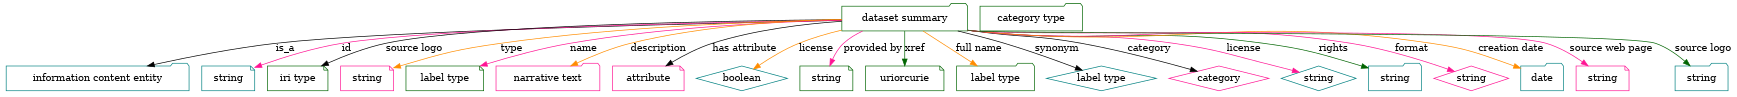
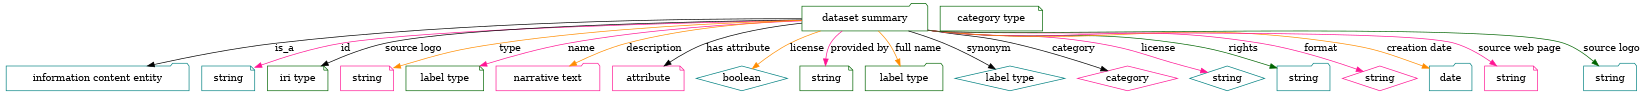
  digraph {
    node [color=teal shape=folder]
    edge [color=deeppink style=solid]
    n1 [color=darkgreen height=0.5 label="dataset summary" width=2.5456]
    "information content entity" [height=0.5 width=3.7011]
    n3 [height=0.5 label=string shape=note width=1.0652]
    n4 [color=darkgreen height=0.5 label="iri type" shape=note width=1.2277]
    n5 [color=deeppink height=0.5 label=string shape=note width=1.0652]
    n6 [color=darkgreen height=0.5 label="label type" shape=note width=1.5707]
    n7 [color=deeppink height=0.5 label="narrative text" width=2.0943]
    n8 [color=deeppink height=0.5 label=attribute shape=note width=1.4443]
    n9 [height=0.5 label=boolean shape=diamond width=1.2999]
    n10 [color=darkgreen height=0.5 label=string shape=note width=1.0652]
-   n11 [color=darkgreen height=0.5 label=uriorcurie shape=note width=1.5887]
    n12 [color=darkgreen height=0.5 label="label type" width=1.5707]
    n13 [height=0.5 label="label type" shape=diamond width=1.5707]
    category [color=deeppink height=0.5 shape=diamond width=1.4263]
    n15 [height=0.5 label=string shape=diamond width=1.0652]
    n16 [height=0.5 label=string width=1.0652]
    n17 [color=deeppink height=0.5 label=string shape=diamond width=1.0652]
    n18 [height=0.5 label=date width=0.86659]
    n19 [color=deeppink height=0.5 label=string shape=note width=1.0652]
    n20 [height=0.5 label=string width=1.0652]
-   n21 [color=darkgreen height=0.5 label="category type" width=2.0762]
+   n21 [color=darkgreen height=0.5 label="category type" shape=note width=2.0762]
    n1 -> "information content entity" [color=black label=is_a style=""]
    n1 -> n3 [label=id]
    n1 -> n4 [color=black label="source logo"]
    n1 -> n5 [color=darkorange label=type]
    n1 -> n6 [label=name]
    n1 -> n7 [color=darkorange label=description]
    n1 -> n8 [color=black label="has attribute"]
    n1 -> n9 [color=darkorange label=license]
    n1 -> n10 [label="provided by"]
-   n1 -> n11 [color=darkgreen label=xref]
    n1 -> n12 [color=darkorange label="full name"]
    n1 -> n13 [color=black label=synonym]
    n1 -> category [color=black label=category]
    n1 -> n15 [label=license]
    n1 -> n16 [color=darkgreen label=rights]
    n1 -> n17 [label=format]
    n1 -> n18 [color=darkorange label="creation date"]
    n1 -> n19 [label="source web page"]
    n1 -> n20 [color=darkgreen label="source logo"]
  }
